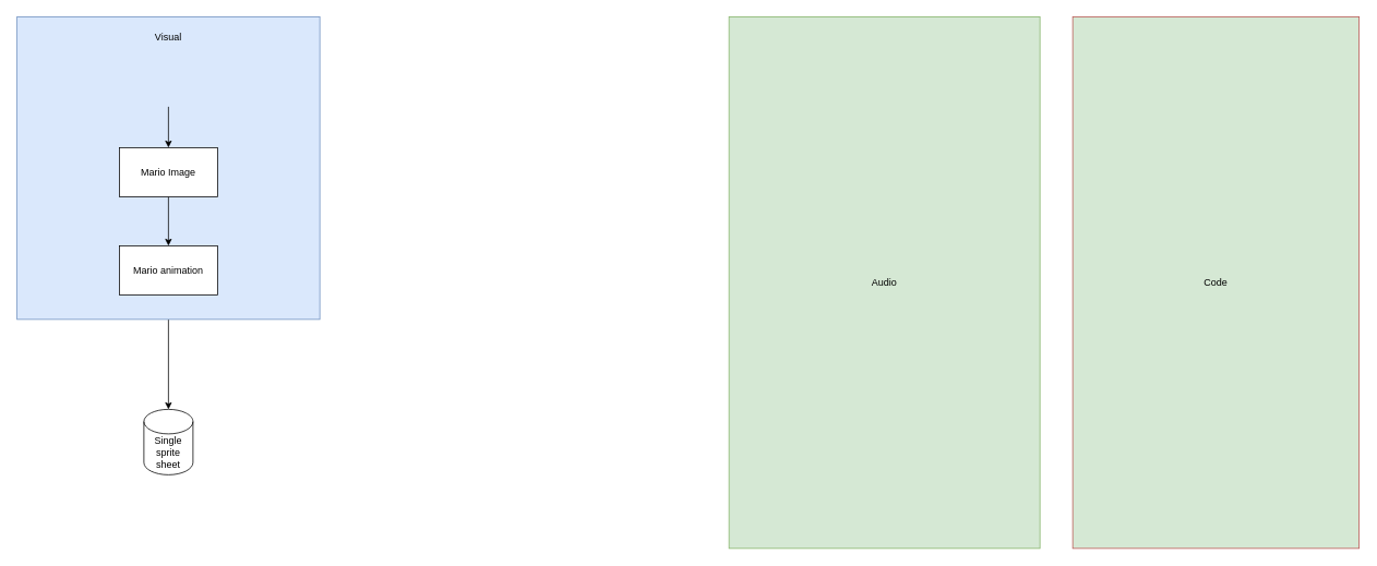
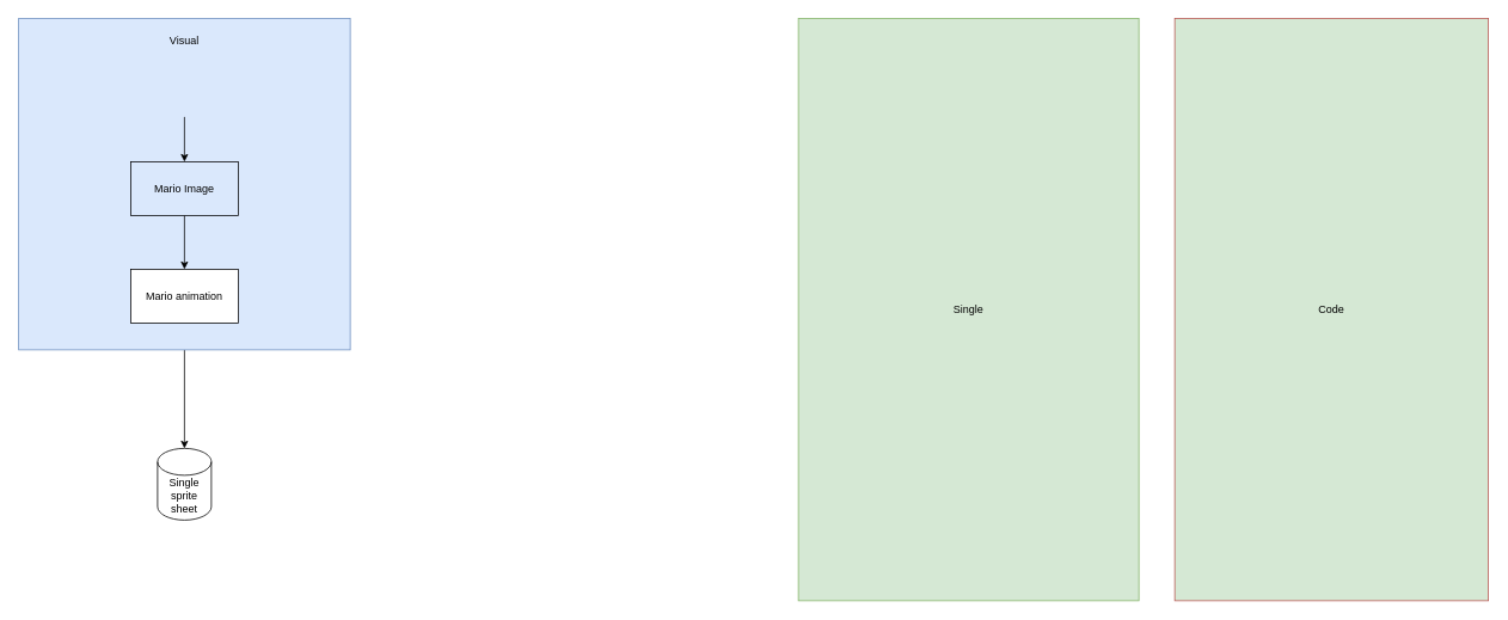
  <mxCell id="0" />
  <mxCell id="1" parent="0" />
  <mxCell id="2" style="edgeStyle=orthogonalEdgeStyle;rounded=0;orthogonalLoop=1;jettySize=auto;html=1;" edge="1" parent="1" source="3" target="12"><mxGeometry relative="1" as="geometry" /></mxCell>
  <mxCell id="3" value="" style="rounded=0;whiteSpace=wrap;html=1;fillColor=#dae8fc;strokeColor=#6c8ebf;" parent="1" vertex="1"><mxGeometry x="20" y="20" width="370" height="370" as="geometry" /></mxCell>
- <mxCell id="4" value="Audio" style="rounded=0;whiteSpace=wrap;html=1;fillColor=#d5e8d4;strokeColor=#82b366;" parent="1" vertex="1"><mxGeometry x="890" y="20" width="380" height="650" as="geometry" /></mxCell>
+ <mxCell id="4" value="Single" style="rounded=0;whiteSpace=wrap;html=1;fillColor=#d5e8d4;strokeColor=#82b366;" parent="1" vertex="1"><mxGeometry x="890" y="20" width="380" height="650" as="geometry" /></mxCell>
  <mxCell id="5" value="Code" style="rounded=0;whiteSpace=wrap;html=1;fillColor=#d5e8d4;strokeColor=#b85450;" parent="1" vertex="1"><mxGeometry x="1310" y="20" width="350" height="650" as="geometry" /></mxCell>
  <mxCell id="6" value="Visual" style="text;html=1;strokeColor=none;fillColor=none;align=center;verticalAlign=middle;whiteSpace=wrap;rounded=0;" parent="1" vertex="1"><mxGeometry x="175" y="30" width="60" height="30" as="geometry" /></mxCell>
  <mxCell id="7" style="edgeStyle=orthogonalEdgeStyle;rounded=0;orthogonalLoop=1;jettySize=auto;html=1;" parent="1" source="8" target="10" edge="1"><mxGeometry relative="1" as="geometry" /></mxCell>
  <mxCell id="8" value="" style="shape=image;verticalLabelPosition=bottom;labelBackgroundColor=default;verticalAlign=top;aspect=fixed;imageAspect=0;image=https://www.aseprite.org/assets/images/header-logo.png;" parent="1" vertex="1"><mxGeometry x="118.12" y="60" width="173.77" height="70" as="geometry" /></mxCell>
  <mxCell id="9" style="edgeStyle=orthogonalEdgeStyle;rounded=0;orthogonalLoop=1;jettySize=auto;html=1;" parent="1" source="10" target="11" edge="1"><mxGeometry relative="1" as="geometry" /></mxCell>
- <mxCell id="10" value="Mario Image" style="rounded=0;whiteSpace=wrap;html=1;" parent="1" vertex="1"><mxGeometry x="145" y="180" width="120" height="60" as="geometry" /></mxCell>
+ <mxCell id="10" value="Mario Image" style="rounded=0;whiteSpace=wrap;html=1;fillColor=#dae8fc;" parent="1" vertex="1"><mxGeometry x="145" y="180" width="120" height="60" as="geometry" /></mxCell>
  <mxCell id="11" value="Mario animation" style="rounded=0;whiteSpace=wrap;html=1;" parent="1" vertex="1"><mxGeometry x="145" y="300" width="120" height="60" as="geometry" /></mxCell>
  <mxCell id="12" value="Single sprite sheet" style="shape=cylinder3;whiteSpace=wrap;html=1;boundedLbl=1;backgroundOutline=1;size=15;" vertex="1" parent="1"><mxGeometry x="175" y="500" width="60" height="80" as="geometry" /></mxCell>
